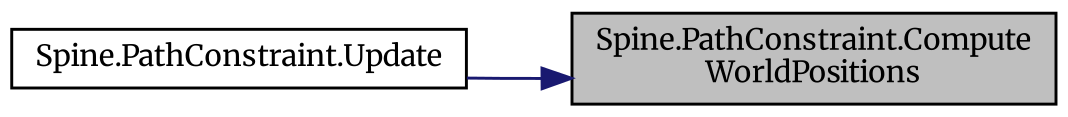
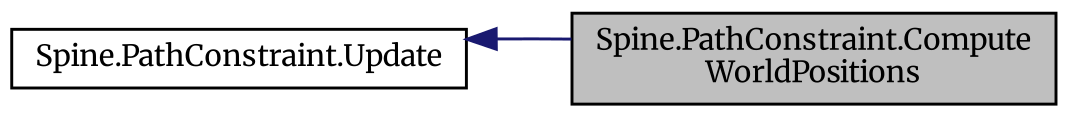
  digraph {
    rankdir=RL
    fontname=Merriweather
    node [color=black fontname=Merriweather fontsize=10 shape=record style=filled]
    n1 [fillcolor=grey75 fontcolor=black height=0.2 label="Spine.PathConstraint.Compute\lWorldPositions" width=0.4]
    n2 [fillcolor=white height=0.2 label="Spine.PathConstraint.Update" width=0.4]
-   n1 -> n2 [color=midnightblue dir=back fontname=Merriweather fontsize=10 labelfontname=Helvetica labelfontsize=10 style=solid]
+   n2 -> n1 [color=midnightblue dir=back fontname=Merriweather fontsize=10 labelfontname=Helvetica labelfontsize=10 style=solid]
  }
